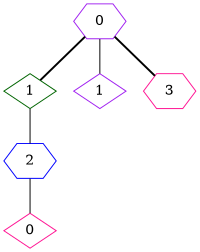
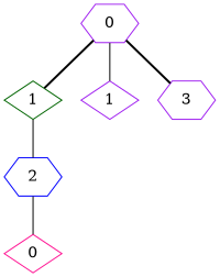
  graph {
    node [color=purple shape=hexagon]
    edge [style=solid]
    n1 [label=0]
    n2 [label=1 color=darkgreen shape=diamond]
    n3 [label=1 shape=diamond]
-   n4 [label=3 color=deeppink]
+   n4 [label=3]
    n5 [label=2 color=blue]
    n6 [label=0 color=deeppink shape=diamond]
    n1 -- n2 [style=bold]
    n1 -- n3
    n1 -- n4 [style=bold]
    n2 -- n5
    n5 -- n6
  }
